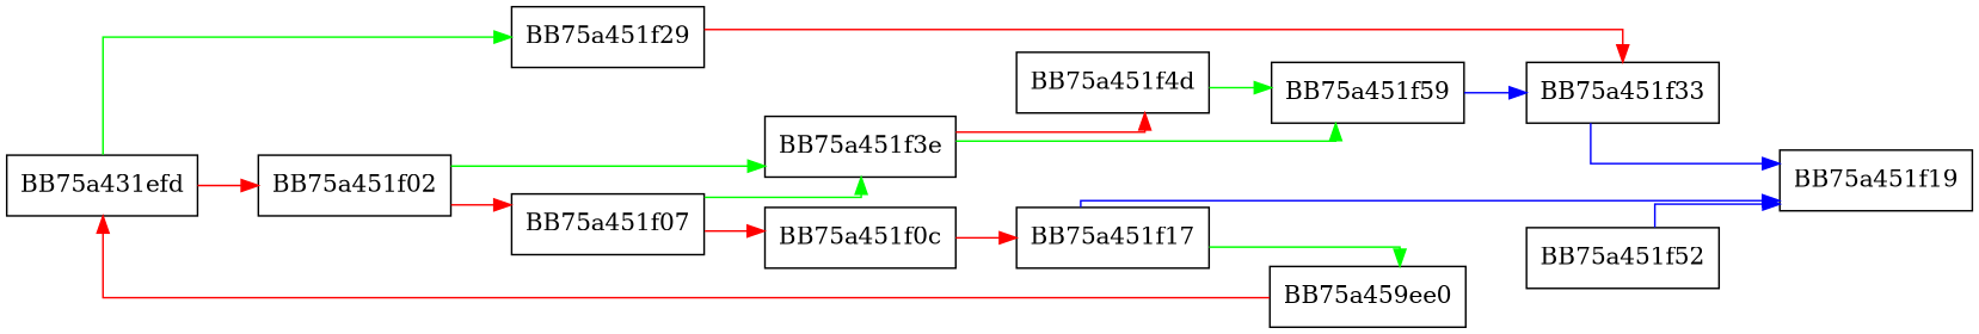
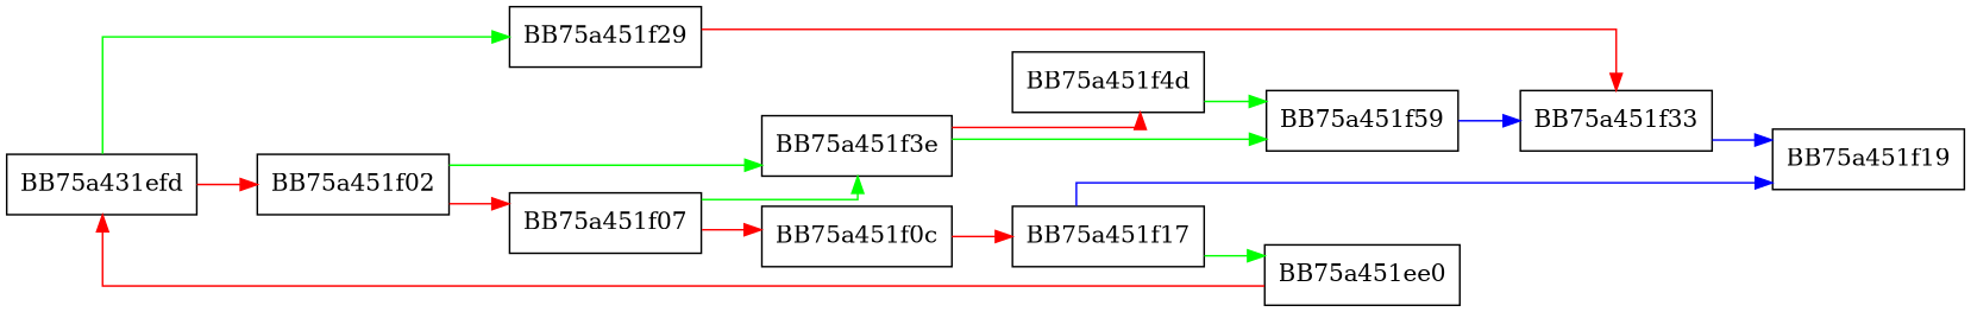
  digraph {
    rankdir=LR
    splines=ortho
    node [shape=box]
    edge [color=red]
    n1 [label=BB75a431efd]
-   BB75a451ee0 [label=BB75a459ee0]
+   BB75a451ee0
    BB75a451f17
    BB75a451f19
    BB75a451f29
    BB75a451f02
    BB75a451f33
    BB75a451f3e
    BB75a451f07
    BB75a451f4d
    BB75a451f59
    BB75a451f0c
-   BB75a451f52
    n1 -> BB75a451f29 [color=green]
    n1 -> BB75a451f02
    BB75a451ee0 -> n1
    BB75a451f17 -> BB75a451ee0 [color=green]
    BB75a451f17 -> BB75a451f19 [color=blue]
    BB75a451f29 -> BB75a451f33
    BB75a451f02 -> BB75a451f3e [color=green]
    BB75a451f02 -> BB75a451f07
    BB75a451f33 -> BB75a451f19 [color=blue]
    BB75a451f3e -> BB75a451f4d
    BB75a451f3e -> BB75a451f59 [color=green]
    BB75a451f07 -> BB75a451f3e [color=green]
    BB75a451f07 -> BB75a451f0c
    BB75a451f4d -> BB75a451f59 [color=green]
    BB75a451f59 -> BB75a451f33 [color=blue]
    BB75a451f0c -> BB75a451f17
-   BB75a451f52 -> BB75a451f19 [color=blue]
  }
